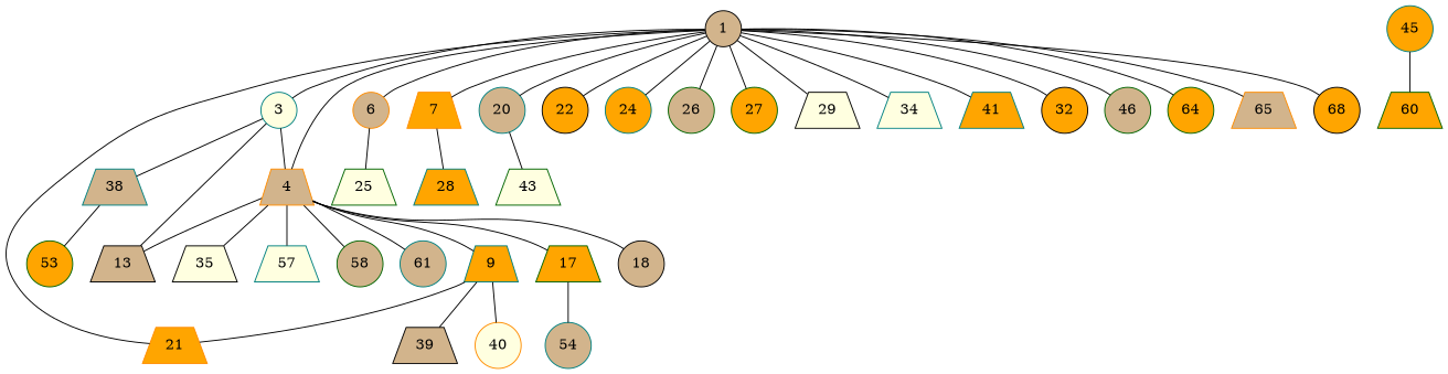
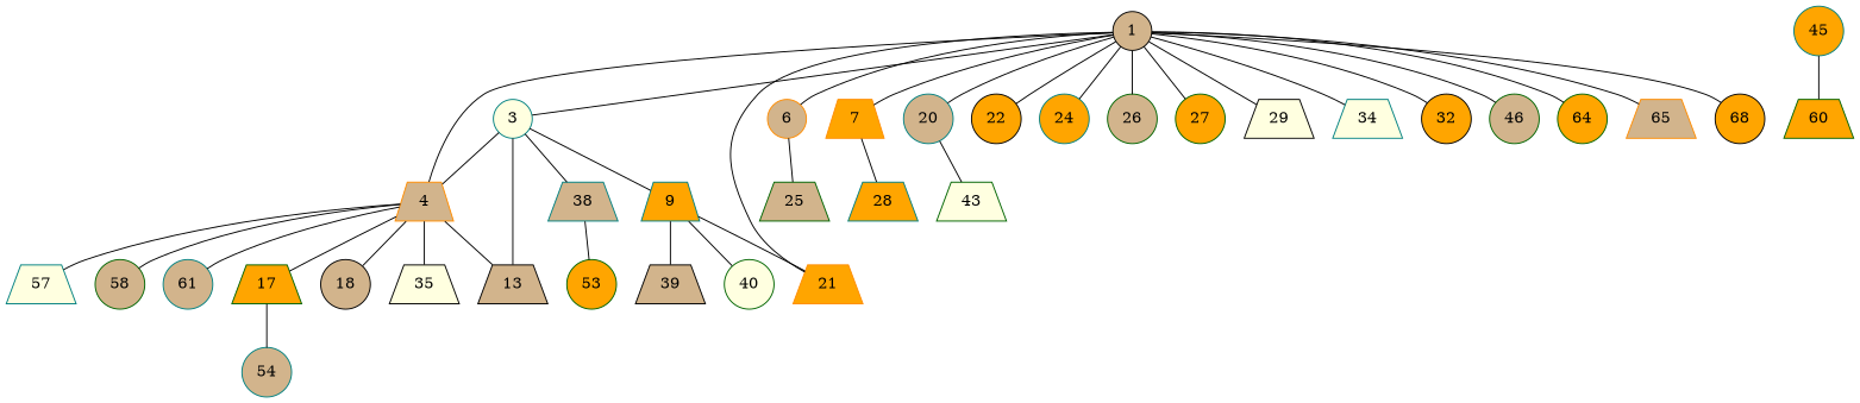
  graph {
    node [color=teal fillcolor=orange shape=circle style=filled]
    1 [color=black fillcolor=tan super="+2+12"]
    3 [fillcolor=lightyellow super="+10+11+14+5+36+51"]
    4 [color=darkorange fillcolor=tan shape=trapezium super="+8+16"]
    6 [color=darkorange fillcolor=tan super="+44"]
    7 [color=darkorange shape=trapezium super="+50+69+56+15"]
    20 [fillcolor=tan]
    21 [color=darkorange shape=trapezium super="+32"]
    22 [color=black super="+30+59"]
    24
    26 [color=darkgreen fillcolor=tan]
    27 [color=darkgreen super="+55+33"]
    29 [color=black fillcolor=lightyellow shape=trapezium]
    34 [fillcolor=lightyellow shape=trapezium]
-   41 [shape=trapezium]
    n15 [color=black label=32]
    46 [color=darkgreen fillcolor=tan]
    64 [color=darkgreen]
    65 [color=darkorange fillcolor=tan shape=trapezium]
    68 [color=black super="+72"]
    13 [color=black fillcolor=tan shape=trapezium]
    38 [fillcolor=tan shape=trapezium]
    9 [shape=trapezium super="+62"]
    17 [color=darkgreen shape=trapezium]
    18 [color=black fillcolor=tan]
    35 [color=black fillcolor=lightyellow shape=trapezium]
    57 [fillcolor=lightyellow shape=trapezium]
    58 [color=darkgreen fillcolor=tan]
    61 [fillcolor=tan]
-   25 [color=darkgreen fillcolor=lightyellow shape=trapezium]
+   25 [color=darkgreen fillcolor=tan shape=trapezium]
    28 [shape=trapezium]
    43 [color=darkgreen fillcolor=lightyellow shape=trapezium]
    53 [color=darkgreen]
    39 [color=black fillcolor=tan shape=trapezium]
-   40 [color=darkorange fillcolor=lightyellow]
+   40 [color=darkgreen fillcolor=lightyellow]
    54 [fillcolor=tan]
    60 [color=darkgreen shape=trapezium]
    45
    1 -- 3
    1 -- 4
    1 -- 6
    1 -- 7
    1 -- 20
    1 -- 21
    1 -- 22
    1 -- 24
    1 -- 26
    1 -- 27
    1 -- 29
    1 -- 34
-   1 -- 41
    1 -- n15
    1 -- 46
    1 -- 64
    1 -- 65
    1 -- 68
    3 -- 4 [weight=3]
    3 -- 13
    3 -- 38
    4 -- 13
-   4 -- 9
+   3 -- 9
    4 -- 17
    4 -- 18
    4 -- 35
    4 -- 57
    4 -- 58
    4 -- 61
    6 -- 25
    7 -- 28
    20 -- 43
    38 -- 53
    9 -- 21
    9 -- 39
    9 -- 40
    17 -- 54
    45 -- 60
  }
